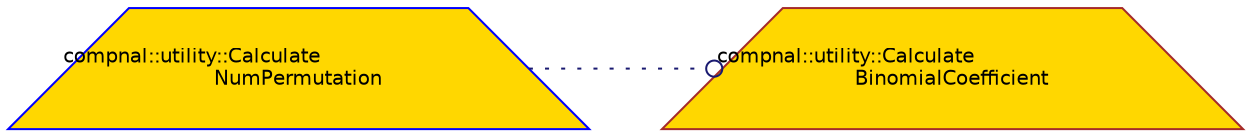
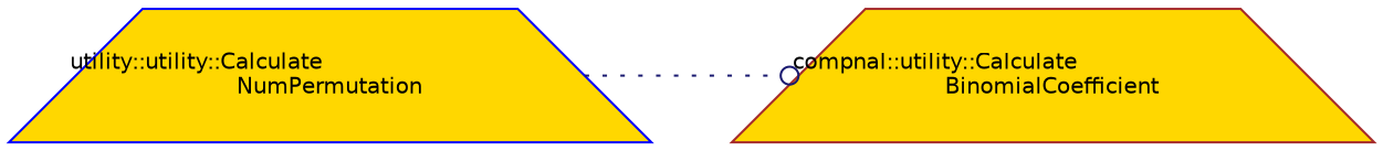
  digraph {
    rankdir=LR
    node [fillcolor=gold fontname=Helvetica fontsize=10 shape=trapezium style=filled]
-   n1 [color=blue fontcolor=black height=0.2 label="compnal::utility::Calculate\lNumPermutation" width=0.4]
+   n1 [color=blue fontcolor=black height=0.2 label="utility::utility::Calculate\lNumPermutation" width=0.4]
    n2 [color=brown height=0.2 label="compnal::utility::Calculate\lBinomialCoefficient" width=0.4]
    n1 -> n2 [color=midnightblue fontname=Helvetica fontsize=10 labelfontname=Helvetica labelfontsize=10 style=dotted arrowhead=odot]
  }
